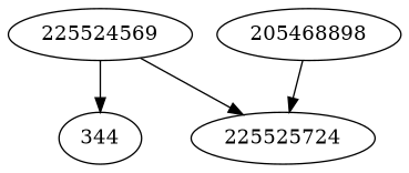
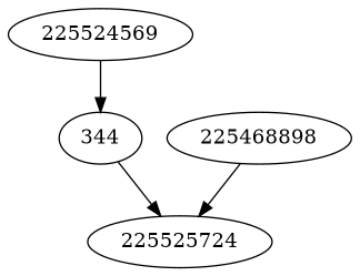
  strict digraph {
    225524569
    344
    225525724
-   225468898 [label=205468898]
+   225468898
    225524569 -> 344
-   225524569 -> 225525724
+   344 -> 225525724
    225468898 -> 225525724
  }
